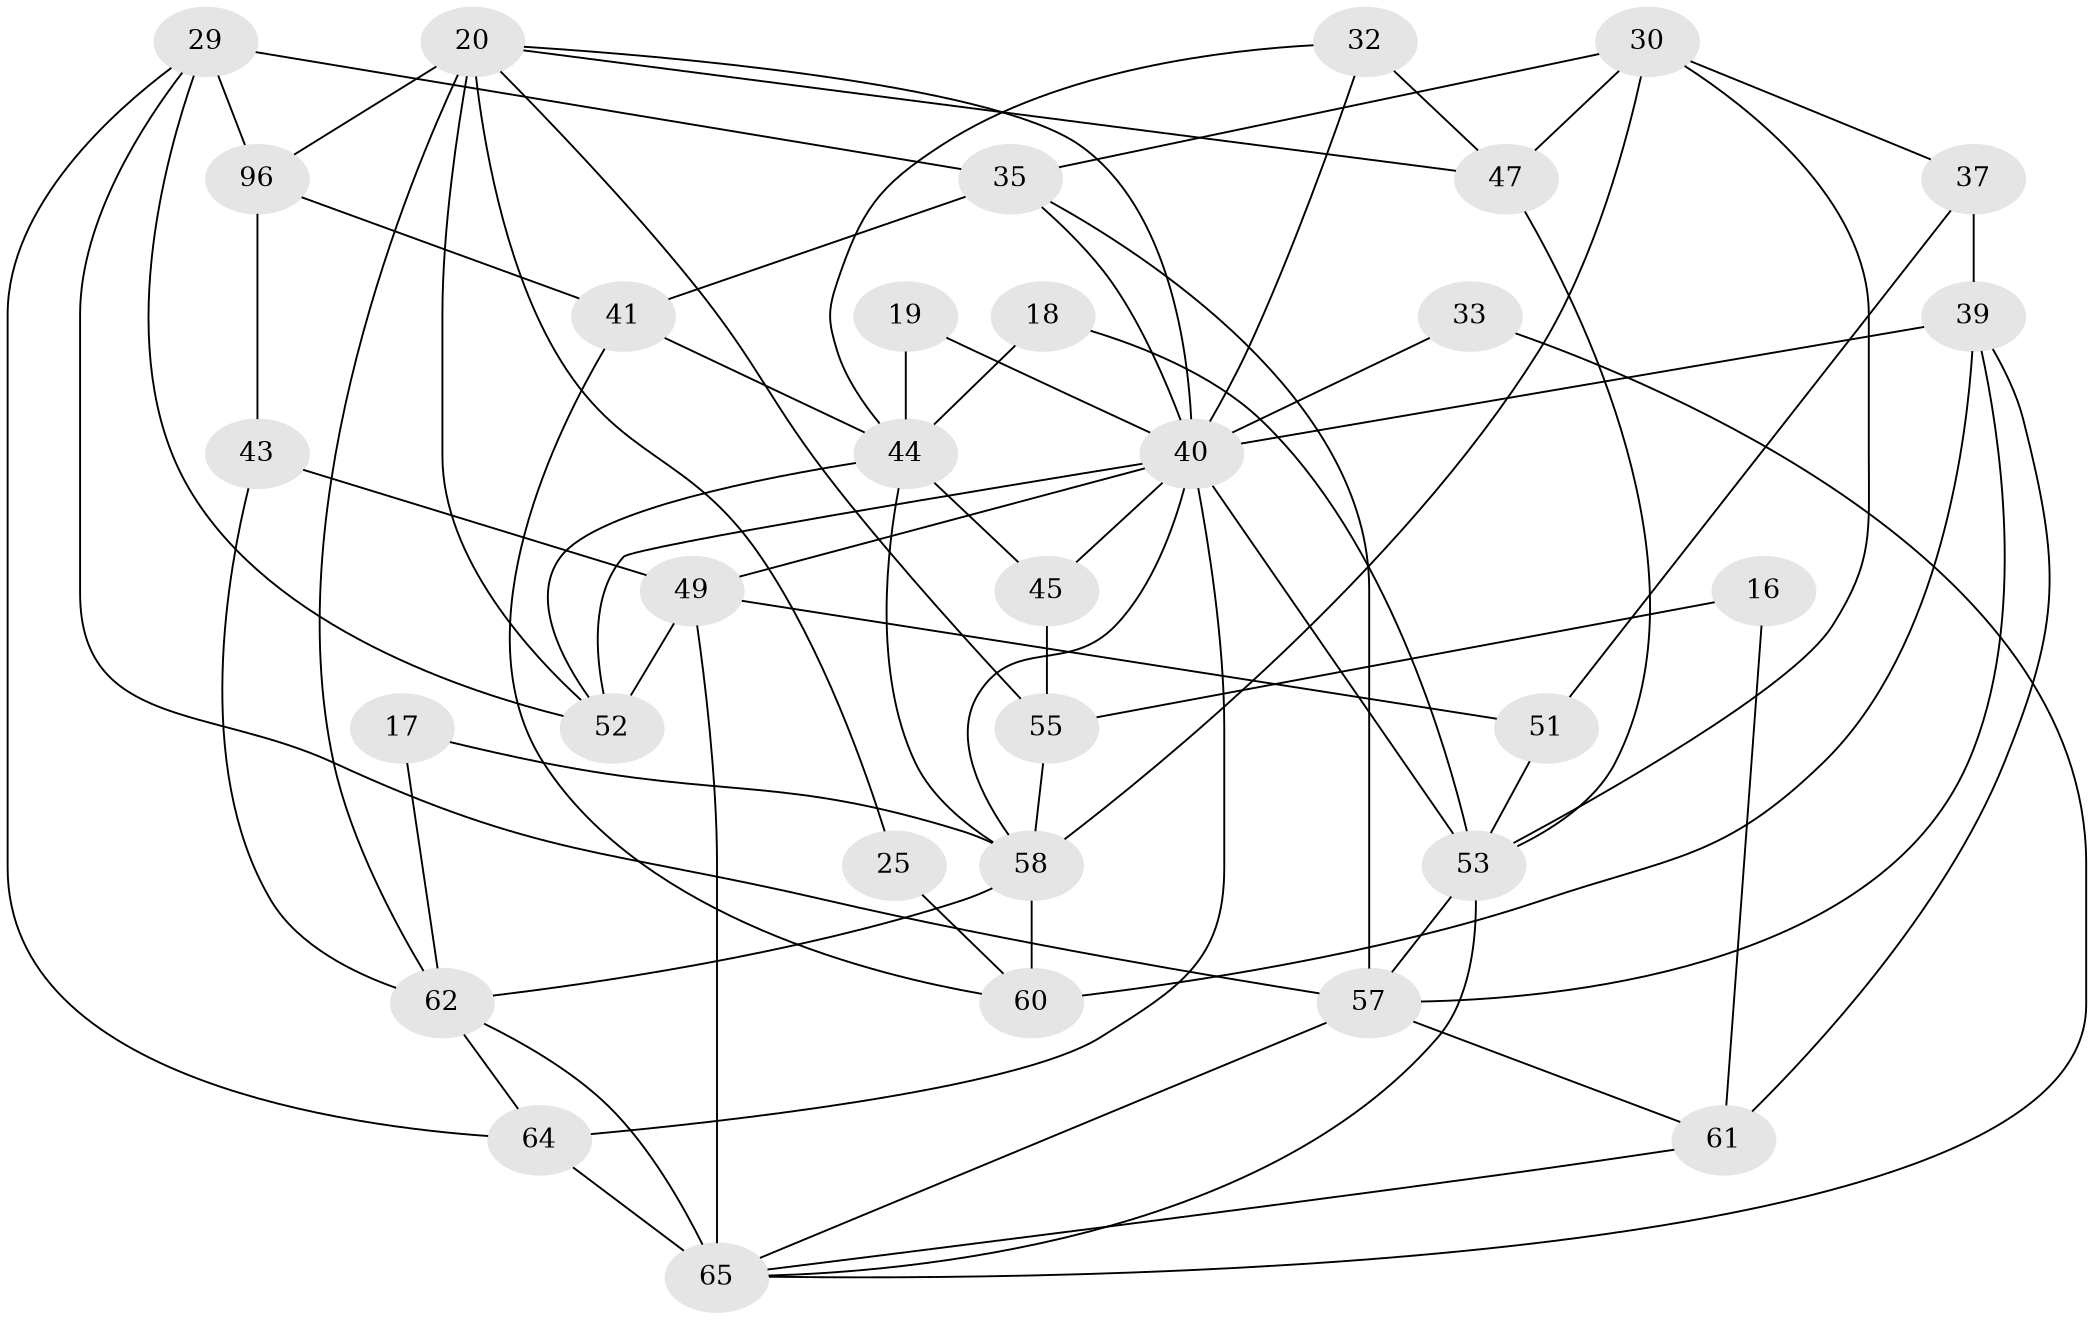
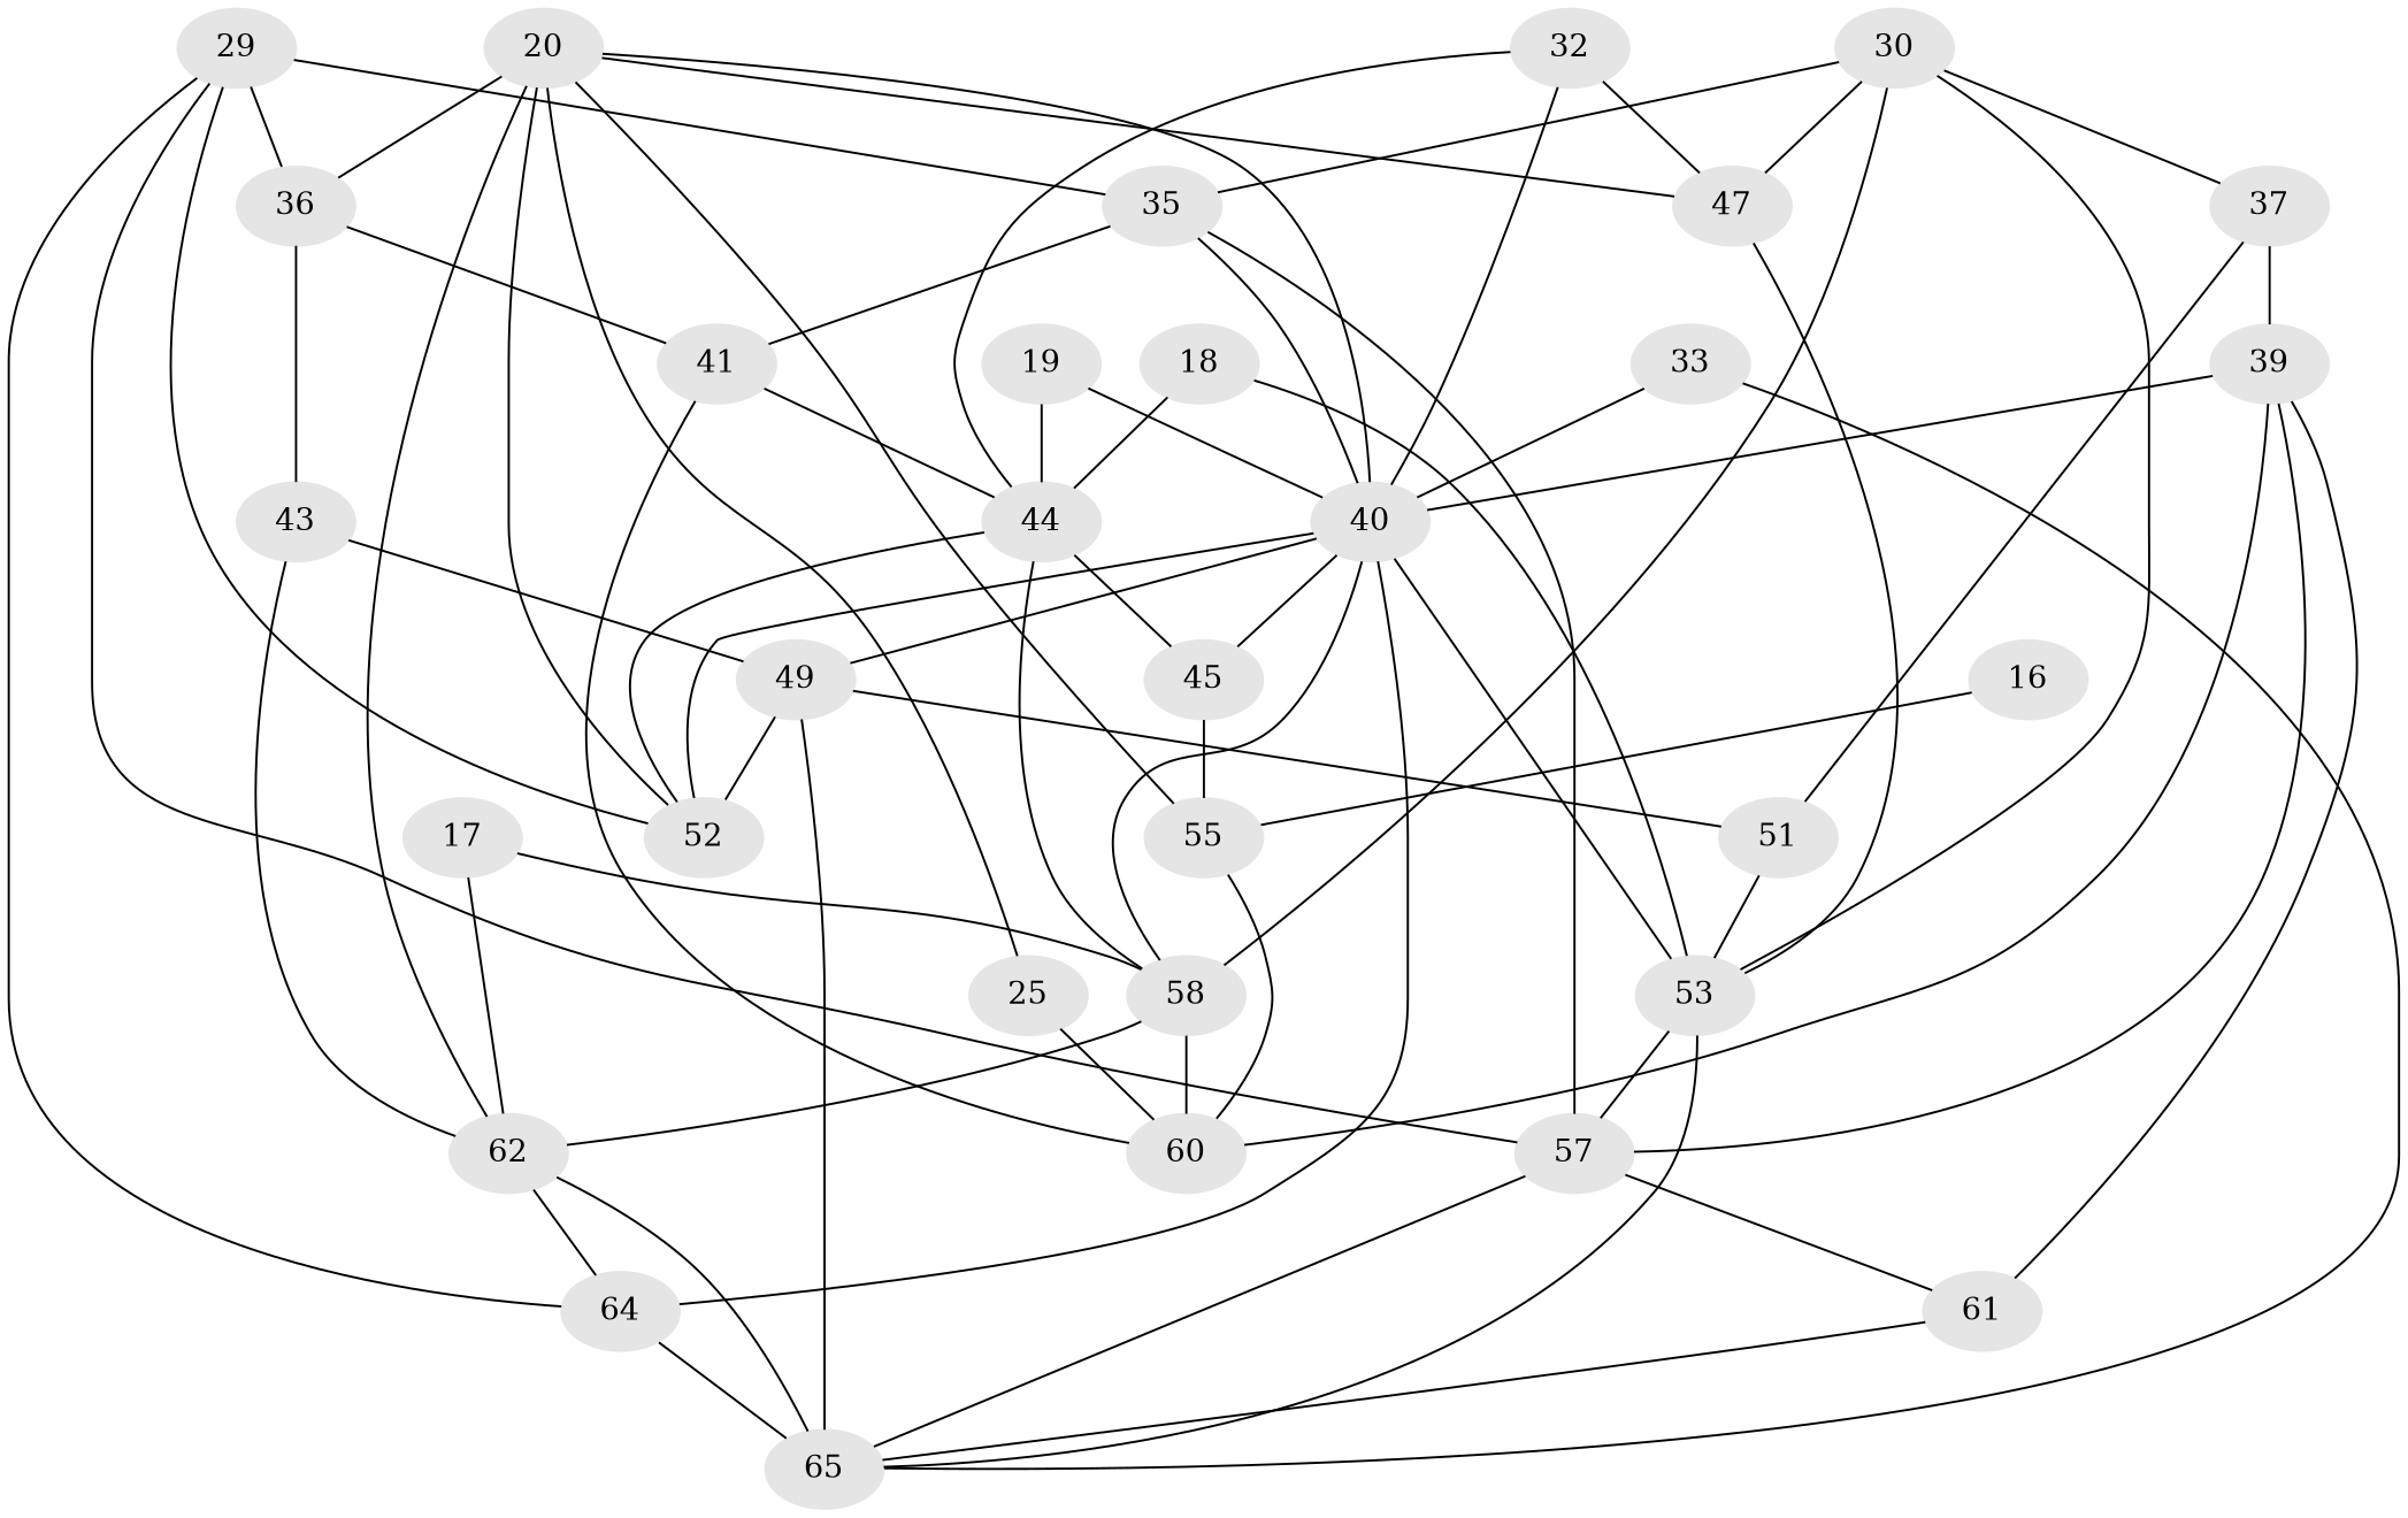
  graph {
    node [color=gray90 style=filled]
    58 [super="+2+48+56"]
    62 [super="+32+31+59"]
    60
    16
    61
    55
    65 [super="+23+63+11"]
    17
    64 [super="+54"]
    44 [super="+10"]
    52 [super="+50+46"]
    45
    18
    53 [super="+14"]
    57 [super="+12"]
    40 [super="+26+38+21"]
    49 [super="+42"]
    19
    20 [super="+3"]
    25
-   36 [label=96]
+   36
    47 [super="+28"]
    41
    43 [super="+13"]
    29 [super="+27"]
    35 [super="+24"]
    30
    37
    39 [super="+22"]
    51
    33
    n32 [label=32]
    58 -- 62
    58 -- 60
    62 -- 65 [weight=3]
    62 -- 64
-   16 -- 61
    16 -- 55
    61 -- 65
-   55 -- 58
+   55 -- 60
    17 -- 58
    17 -- 62 [weight=2]
    64 -- 65 [weight=2]
    44 -- 58
    44 -- 52
    44 -- 45 [weight=2]
    45 -- 55
    18 -- 44
    18 -- 53
    53 -- 65 [weight=2]
    53 -- 57
    57 -- 61
    57 -- 65
    40 -- 58 [weight=2]
    40 -- 64 [weight=2]
    40 -- 52
    40 -- 45
    40 -- 53 [weight=2]
    40 -- 49
    49 -- 65 [weight=2]
    49 -- 52 [weight=2]
    49 -- 51
    19 -- 44
    19 -- 40 [weight=2]
    20 -- 62 [weight=3]
    20 -- 55
    20 -- 52
    20 -- 40
    20 -- 25
    20 -- 36
    20 -- 47 [weight=2]
    25 -- 60
    36 -- 41
    36 -- 43
    47 -- 53
    41 -- 60
    41 -- 44 [weight=2]
    43 -- 62 [weight=2]
    43 -- 49
    29 -- 64
    29 -- 52
    29 -- 57
    29 -- 36
    29 -- 35 [weight=2]
    35 -- 57
    35 -- 40
    35 -- 41
    30 -- 58 [weight=2]
    30 -- 53 [weight=2]
    30 -- 47 [weight=2]
    30 -- 35
    30 -- 37
    37 -- 39
    37 -- 51
    39 -- 60
    39 -- 61
    39 -- 57
    39 -- 40
    51 -- 53
    33 -- 65 [weight=2]
    33 -- 40
    n32 -- 44
    n32 -- 40 [weight=2]
    n32 -- 47
  }
